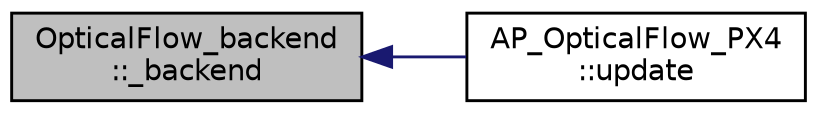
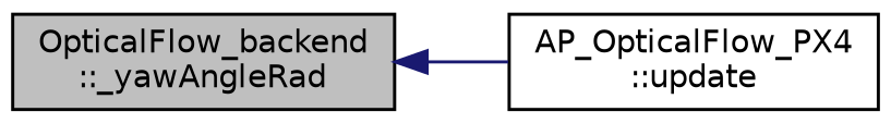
  digraph {
    rankdir=LR
    node [color=black fontname=Helvetica fontsize=10 shape=record style=filled]
-   n1 [fillcolor=grey75 fontcolor=black height=0.2 label="OpticalFlow_backend\l::_backend" width=0.4]
+   n1 [fillcolor=grey75 fontcolor=black height=0.2 label="OpticalFlow_backend\l::_yawAngleRad" width=0.4]
    n2 [fillcolor=white height=0.2 label="AP_OpticalFlow_PX4\l::update" width=0.4]
    n1 -> n2 [color=midnightblue dir=back fontname=Helvetica fontsize=10 labelfontname=Helvetica labelfontsize=10 style=solid]
  }
